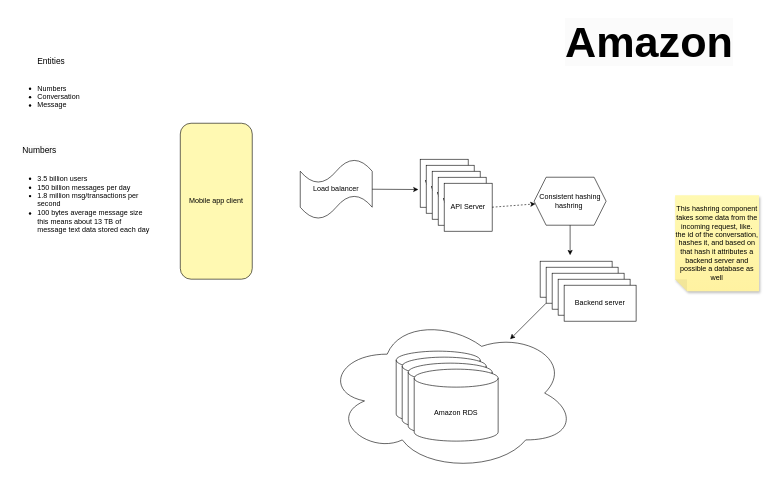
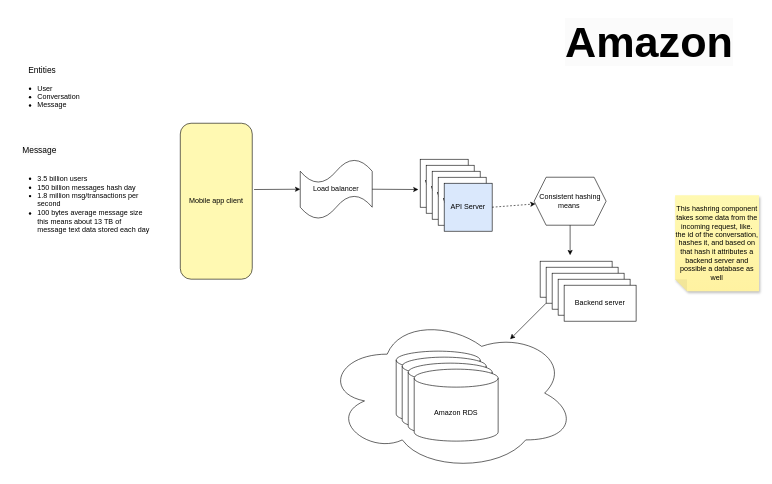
  <mxCell id="0" />
  <mxCell id="1" parent="0" />
  <mxCell id="2" value="" style="ellipse;shape=cloud;whiteSpace=wrap;html=1;" vertex="1" parent="1"><mxGeometry x="540" y="525" width="420" height="260" as="geometry" /></mxCell>
  <mxCell id="3" value="&lt;span style=&quot;color: rgb(0, 0, 0); font-family: Helvetica; font-size: 72px; font-style: normal; font-variant-ligatures: normal; font-variant-caps: normal; font-weight: 700; letter-spacing: normal; orphans: 2; text-align: center; text-indent: 0px; text-transform: none; widows: 2; word-spacing: 0px; -webkit-text-stroke-width: 0px; background-color: rgb(251, 251, 251); text-decoration-thickness: initial; text-decoration-style: initial; text-decoration-color: initial; float: none; display: inline !important;&quot;&gt;Amazon&lt;/span&gt;" style="text;whiteSpace=wrap;html=1;" vertex="1" parent="1"><mxGeometry x="940" y="20" width="320" height="110" as="geometry" /></mxCell>
- <mxCell id="4" value="&lt;font style=&quot;font-size: 14px;&quot;&gt;Entities&lt;/font&gt;" style="text;html=1;strokeColor=none;fillColor=none;align=center;verticalAlign=middle;whiteSpace=wrap;overflow=hidden;" vertex="1" parent="1"><mxGeometry x="45" y="90" width="80" height="20" as="geometry" /></mxCell>
- <mxCell id="5" value="&lt;ul&gt;&lt;li&gt;Numbers&lt;/li&gt;&lt;li&gt;Conversation&lt;/li&gt;&lt;li&gt;Message&lt;/li&gt;&lt;/ul&gt;" style="text;strokeColor=none;fillColor=none;html=1;whiteSpace=wrap;verticalAlign=middle;overflow=hidden;" vertex="1" parent="1"><mxGeometry x="20" y="125" width="120" height="60" as="geometry" /></mxCell>
- <mxCell id="6" value="&lt;span style=&quot;color: rgb(0, 0, 0); font-family: Helvetica; font-size: 14px; font-style: normal; font-variant-ligatures: normal; font-variant-caps: normal; font-weight: 400; letter-spacing: normal; orphans: 2; text-align: center; text-indent: 0px; text-transform: none; widows: 2; word-spacing: 0px; -webkit-text-stroke-width: 0px; background-color: rgb(251, 251, 251); text-decoration-thickness: initial; text-decoration-style: initial; text-decoration-color: initial; float: none; display: inline !important;&quot;&gt;Numbers&lt;/span&gt;" style="text;whiteSpace=wrap;html=1;" vertex="1" parent="1"><mxGeometry x="35" y="235" width="90" height="40" as="geometry" /></mxCell>
- <mxCell id="7" value="&lt;ul&gt;&lt;li&gt;3.5 billion users&lt;/li&gt;&lt;li&gt;150 billion messages per day&lt;/li&gt;&lt;li&gt;1.8 million msg/transactions per second&lt;/li&gt;&lt;li&gt;100 bytes average message size this means about 13 TB of message text data stored each day&lt;/li&gt;&lt;/ul&gt;" style="text;strokeColor=none;fillColor=none;html=1;whiteSpace=wrap;verticalAlign=middle;overflow=hidden;" vertex="1" parent="1"><mxGeometry x="20" y="265" width="230" height="150" as="geometry" /></mxCell>
+ <mxCell id="4" value="&lt;font style=&quot;font-size: 14px;&quot;&gt;Entities&lt;/font&gt;" style="text;html=1;strokeColor=none;fillColor=none;align=center;verticalAlign=middle;whiteSpace=wrap;overflow=hidden;" vertex="1" parent="1"><mxGeometry x="30" y="105" width="80" height="20" as="geometry" /></mxCell>
+ <mxCell id="5" value="&lt;ul&gt;&lt;li&gt;User&lt;/li&gt;&lt;li&gt;Conversation&lt;/li&gt;&lt;li&gt;Message&lt;/li&gt;&lt;/ul&gt;" style="text;strokeColor=none;fillColor=none;html=1;whiteSpace=wrap;verticalAlign=middle;overflow=hidden;" vertex="1" parent="1"><mxGeometry x="20" y="125" width="120" height="60" as="geometry" /></mxCell>
+ <mxCell id="6" value="&lt;span style=&quot;color: rgb(0, 0, 0); font-family: Helvetica; font-size: 14px; font-style: normal; font-variant-ligatures: normal; font-variant-caps: normal; font-weight: 400; letter-spacing: normal; orphans: 2; text-align: center; text-indent: 0px; text-transform: none; widows: 2; word-spacing: 0px; -webkit-text-stroke-width: 0px; background-color: rgb(251, 251, 251); text-decoration-thickness: initial; text-decoration-style: initial; text-decoration-color: initial; float: none; display: inline !important;&quot;&gt;Message&lt;/span&gt;" style="text;whiteSpace=wrap;html=1;" vertex="1" parent="1"><mxGeometry x="35" y="235" width="90" height="40" as="geometry" /></mxCell>
+ <mxCell id="7" value="&lt;ul&gt;&lt;li&gt;3.5 billion users&lt;/li&gt;&lt;li&gt;150 billion messages hash day&lt;/li&gt;&lt;li&gt;1.8 million msg/transactions per second&lt;/li&gt;&lt;li&gt;100 bytes average message size this means about 13 TB of message text data stored each day&lt;/li&gt;&lt;/ul&gt;" style="text;strokeColor=none;fillColor=none;html=1;whiteSpace=wrap;verticalAlign=middle;overflow=hidden;" vertex="1" parent="1"><mxGeometry x="20" y="265" width="230" height="150" as="geometry" /></mxCell>
  <mxCell id="8" value="Mobile app client" style="rounded=1;whiteSpace=wrap;html=1;fillColor=#fff9b2;" vertex="1" parent="1"><mxGeometry x="300" y="205" width="120" height="260" as="geometry" /></mxCell>
  <mxCell id="9" value="Load balancer" style="shape=tape;whiteSpace=wrap;html=1;" vertex="1" parent="1"><mxGeometry x="500" y="265" width="120" height="100" as="geometry" /></mxCell>
+ <mxCell id="10" value="" style="endArrow=classic;html=1;rounded=0;entryX=0;entryY=0.5;entryDx=0;entryDy=0;entryPerimeter=0;exitX=1.025;exitY=0.425;exitDx=0;exitDy=0;exitPerimeter=0;" edge="1" parent="1" source="8" target="9"><mxGeometry width="50" height="50" relative="1" as="geometry"><mxPoint x="570" y="375" as="sourcePoint" /><mxPoint x="620" y="325" as="targetPoint" /></mxGeometry></mxCell>
  <mxCell id="11" value="Web Server" style="whiteSpace=wrap;html=1;aspect=fixed;" vertex="1" parent="1"><mxGeometry x="700" y="265" width="80" height="80" as="geometry" /></mxCell>
  <mxCell id="12" value="Web Server" style="whiteSpace=wrap;html=1;aspect=fixed;" vertex="1" parent="1"><mxGeometry x="710" y="275" width="80" height="80" as="geometry" /></mxCell>
  <mxCell id="13" value="Web Server" style="whiteSpace=wrap;html=1;aspect=fixed;" vertex="1" parent="1"><mxGeometry x="720" y="285" width="80" height="80" as="geometry" /></mxCell>
  <mxCell id="14" value="Web Server" style="whiteSpace=wrap;html=1;aspect=fixed;" vertex="1" parent="1"><mxGeometry x="730" y="295" width="80" height="80" as="geometry" /></mxCell>
- <mxCell id="15" value="API Server" style="whiteSpace=wrap;html=1;aspect=fixed;" vertex="1" parent="1"><mxGeometry x="740" y="305" width="80" height="80" as="geometry" /></mxCell>
+ <mxCell id="15" value="API Server" style="whiteSpace=wrap;html=1;aspect=fixed;fillColor=#dae8fc;" vertex="1" parent="1"><mxGeometry x="740" y="305" width="80" height="80" as="geometry" /></mxCell>
  <mxCell id="16" value="" style="endArrow=classic;html=1;rounded=0;entryX=-0.037;entryY=0.631;entryDx=0;entryDy=0;exitX=1;exitY=0.5;exitDx=0;exitDy=0;exitPerimeter=0;entryPerimeter=0;" edge="1" parent="1" source="9" target="11"><mxGeometry width="50" height="50" relative="1" as="geometry"><mxPoint x="570" y="375" as="sourcePoint" /><mxPoint x="620" y="325" as="targetPoint" /></mxGeometry></mxCell>
  <mxCell id="17" value="Amazon RDS" style="shape=cylinder3;whiteSpace=wrap;html=1;boundedLbl=1;backgroundOutline=1;size=15;" vertex="1" parent="1"><mxGeometry x="660" y="585" width="140" height="120" as="geometry" /></mxCell>
- <mxCell id="18" value="Consistent hashing&lt;br&gt;hashring&amp;nbsp;&lt;span style=&quot;position: relative; height: 0px; display: inline; padding: 0px; margin: 0px; width: 0px; border: none; outline: none; background: none; white-space: nowrap; user-select: none;&quot;&gt;&lt;span style=&quot;position: absolute; height: 0px; display: inline; padding: 0px; margin: 0px; width: 0px; border: none; outline: none; background: none; white-space: nowrap; user-select: none;&quot;&gt;&lt;/span&gt;&lt;/span&gt;&lt;span style=&quot;position: relative; height: 0px; display: inline; padding: 0px; margin: 0px; width: 0px; border: none; outline: none; background: none; white-space: nowrap; user-select: none;&quot;&gt;&lt;span style=&quot;position: absolute; height: 0px; display: inline; padding: 0px; margin: 0px; width: 0px; border: none; outline: none; background: none; white-space: nowrap; user-select: none;&quot;&gt;&lt;/span&gt;&lt;/span&gt;&lt;span style=&quot;position: relative; height: 0px; display: inline; padding: 0px; margin: 0px; width: 0px; border: none; outline: none; background: none; white-space: nowrap; user-select: none;&quot;&gt;&lt;span style=&quot;position: absolute; height: 0px; display: inline; padding: 0px; margin: 0px; width: 0px; border: none; outline: none; background: none; white-space: nowrap; user-select: none;&quot;&gt;&lt;/span&gt;&lt;/span&gt;&lt;span style=&quot;position: relative; height: 0px; display: inline; padding: 0px; margin: 0px; width: 0px; border: none; outline: none; background: none; white-space: nowrap; user-select: none;&quot;&gt;&lt;span style=&quot;position: absolute; height: 0px; display: inline; padding: 0px; margin: 0px; width: 0px; border: none; outline: none; background: none; white-space: nowrap; user-select: none;&quot;&gt;&lt;/span&gt;&lt;/span&gt;" style="shape=hexagon;perimeter=hexagonPerimeter2;whiteSpace=wrap;html=1;fixedSize=1;" vertex="1" parent="1"><mxGeometry x="890" y="295" width="120" height="80" as="geometry" /></mxCell>
+ <mxCell id="18" value="Consistent hashing&lt;br&gt;means&amp;nbsp;&lt;span style=&quot;position: relative; height: 0px; display: inline; padding: 0px; margin: 0px; width: 0px; border: none; outline: none; background: none; white-space: nowrap; user-select: none;&quot;&gt;&lt;span style=&quot;position: absolute; height: 0px; display: inline; padding: 0px; margin: 0px; width: 0px; border: none; outline: none; background: none; white-space: nowrap; user-select: none;&quot;&gt;&lt;/span&gt;&lt;/span&gt;&lt;span style=&quot;position: relative; height: 0px; display: inline; padding: 0px; margin: 0px; width: 0px; border: none; outline: none; background: none; white-space: nowrap; user-select: none;&quot;&gt;&lt;span style=&quot;position: absolute; height: 0px; display: inline; padding: 0px; margin: 0px; width: 0px; border: none; outline: none; background: none; white-space: nowrap; user-select: none;&quot;&gt;&lt;/span&gt;&lt;/span&gt;&lt;span style=&quot;position: relative; height: 0px; display: inline; padding: 0px; margin: 0px; width: 0px; border: none; outline: none; background: none; white-space: nowrap; user-select: none;&quot;&gt;&lt;span style=&quot;position: absolute; height: 0px; display: inline; padding: 0px; margin: 0px; width: 0px; border: none; outline: none; background: none; white-space: nowrap; user-select: none;&quot;&gt;&lt;/span&gt;&lt;/span&gt;&lt;span style=&quot;position: relative; height: 0px; display: inline; padding: 0px; margin: 0px; width: 0px; border: none; outline: none; background: none; white-space: nowrap; user-select: none;&quot;&gt;&lt;span style=&quot;position: absolute; height: 0px; display: inline; padding: 0px; margin: 0px; width: 0px; border: none; outline: none; background: none; white-space: nowrap; user-select: none;&quot;&gt;&lt;/span&gt;&lt;/span&gt;" style="shape=hexagon;perimeter=hexagonPerimeter2;whiteSpace=wrap;html=1;fixedSize=1;" vertex="1" parent="1"><mxGeometry x="890" y="295" width="120" height="80" as="geometry" /></mxCell>
  <mxCell id="19" value="Amazon RDS" style="shape=cylinder3;whiteSpace=wrap;html=1;boundedLbl=1;backgroundOutline=1;size=15;" vertex="1" parent="1"><mxGeometry x="670" y="595" width="140" height="120" as="geometry" /></mxCell>
  <mxCell id="20" value="Amazon RDS" style="shape=cylinder3;whiteSpace=wrap;html=1;boundedLbl=1;backgroundOutline=1;size=15;" vertex="1" parent="1"><mxGeometry x="680" y="605" width="140" height="120" as="geometry" /></mxCell>
  <mxCell id="21" value="Amazon RDS" style="shape=cylinder3;whiteSpace=wrap;html=1;boundedLbl=1;backgroundOutline=1;size=15;" vertex="1" parent="1"><mxGeometry x="690" y="615" width="140" height="120" as="geometry" /></mxCell>
  <mxCell id="22" value="This hashring component takes some data from the incoming request, like. the id of the conversation, hashes it, and based on that hash it attributes a backend server and possible a database as well" style="shape=note;whiteSpace=wrap;html=1;backgroundOutline=1;fontColor=#000000;darkOpacity=0.05;fillColor=#FFF9B2;strokeColor=none;fillStyle=solid;direction=west;gradientDirection=north;gradientColor=#FFF2A1;shadow=1;size=20;pointerEvents=1;" vertex="1" parent="1"><mxGeometry x="1125" y="325" width="140" height="160" as="geometry" /></mxCell>
  <mxCell id="23" value="Backend server" style="rounded=0;whiteSpace=wrap;html=1;" vertex="1" parent="1"><mxGeometry x="900" y="435" width="120" height="60" as="geometry" /></mxCell>
  <mxCell id="24" value="Backend server" style="rounded=0;whiteSpace=wrap;html=1;" vertex="1" parent="1"><mxGeometry x="910" y="445" width="120" height="60" as="geometry" /></mxCell>
  <mxCell id="25" value="Backend server" style="rounded=0;whiteSpace=wrap;html=1;" vertex="1" parent="1"><mxGeometry x="920" y="455" width="120" height="60" as="geometry" /></mxCell>
  <mxCell id="26" value="Backend server" style="rounded=0;whiteSpace=wrap;html=1;" vertex="1" parent="1"><mxGeometry x="930" y="465" width="120" height="60" as="geometry" /></mxCell>
  <mxCell id="27" value="Backend server" style="rounded=0;whiteSpace=wrap;html=1;" vertex="1" parent="1"><mxGeometry x="940" y="475" width="120" height="60" as="geometry" /></mxCell>
  <mxCell id="28" value="" style="endArrow=classic;html=1;rounded=0;exitX=1;exitY=0.5;exitDx=0;exitDy=0;dashed=1;" edge="1" parent="1" source="15" target="18"><mxGeometry width="50" height="50" relative="1" as="geometry"><mxPoint x="840" y="465" as="sourcePoint" /><mxPoint x="890" y="415" as="targetPoint" /></mxGeometry></mxCell>
  <mxCell id="29" value="" style="endArrow=classic;html=1;rounded=0;exitX=0.5;exitY=1;exitDx=0;exitDy=0;" edge="1" parent="1" source="18"><mxGeometry width="50" height="50" relative="1" as="geometry"><mxPoint x="920" y="425" as="sourcePoint" /><mxPoint x="950" y="425" as="targetPoint" /></mxGeometry></mxCell>
  <mxCell id="30" value="" style="endArrow=classic;html=1;rounded=0;exitX=0;exitY=1;exitDx=0;exitDy=0;entryX=0.738;entryY=0.154;entryDx=0;entryDy=0;entryPerimeter=0;" edge="1" parent="1" source="24" target="2"><mxGeometry width="50" height="50" relative="1" as="geometry"><mxPoint x="870" y="505" as="sourcePoint" /><mxPoint x="890" y="485" as="targetPoint" /></mxGeometry></mxCell>
